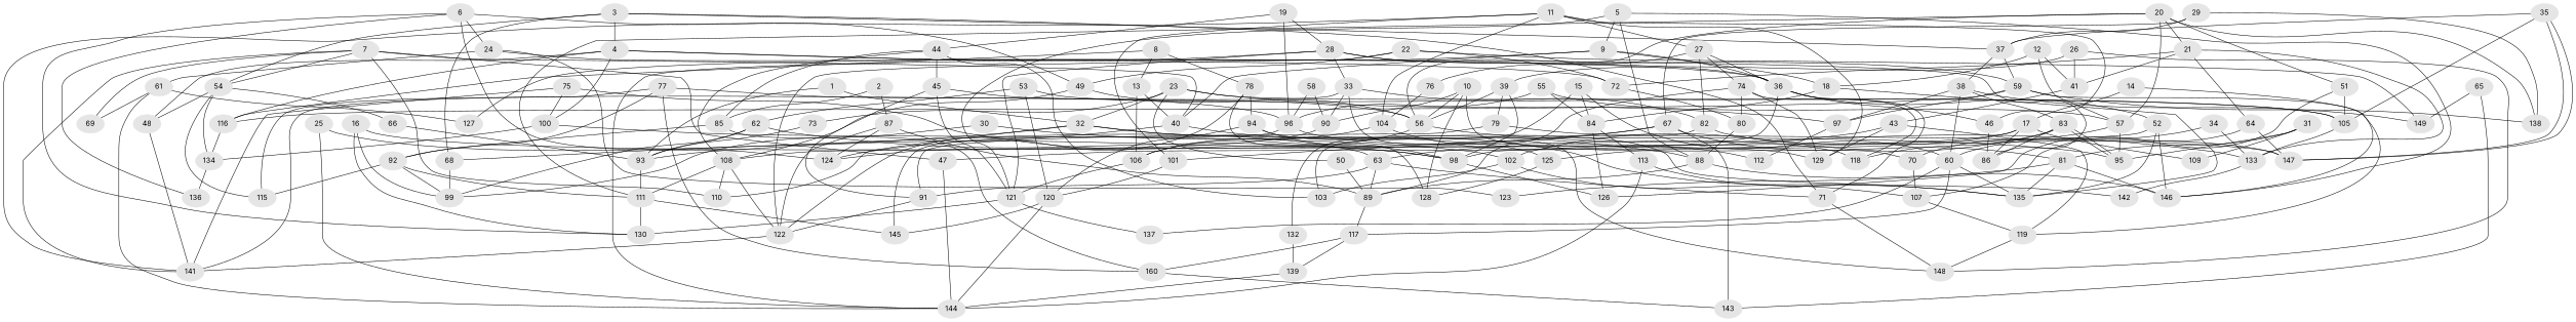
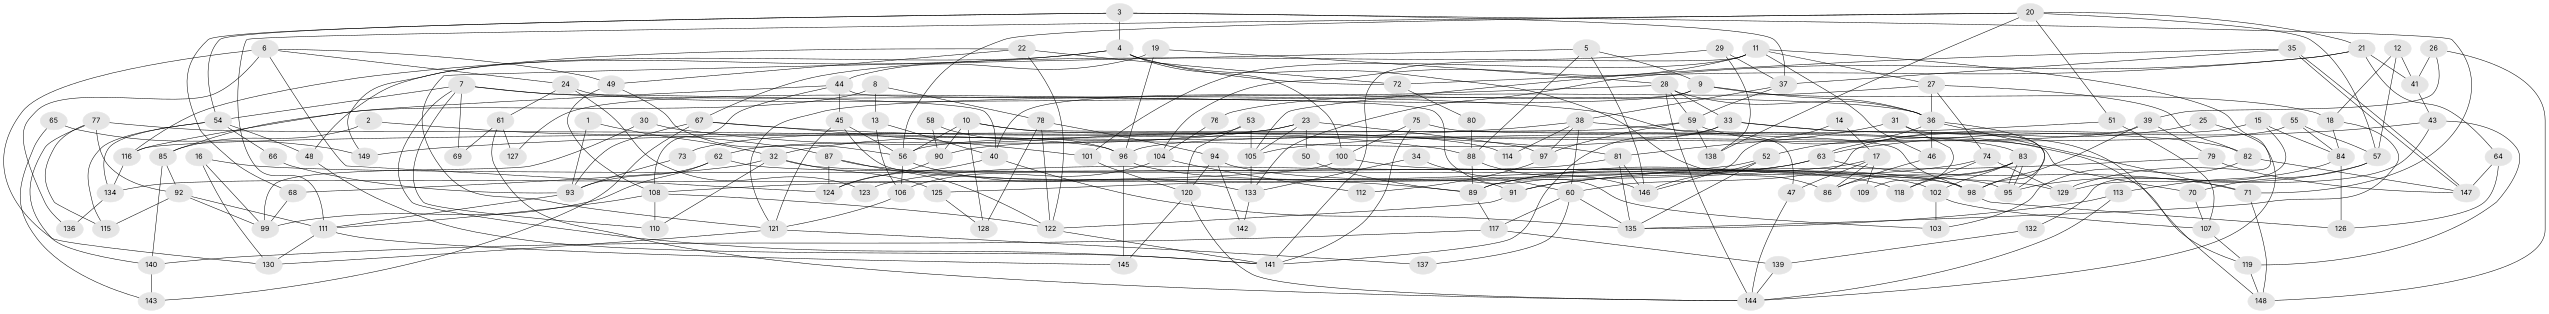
  graph {
    fontname=Inter
    node [color=gray90 fontname=Inter style=filled]
    edge [fontname=Inter]
    1
    32
    93
    68
    110
    125
    95
    111
    2
    85
    87
    92
-   140 [label=160]
+   140
    124
    122
    89
    3
    4
    37
    54
    71
    48
    72
    86
    100
    116
    59
    38
    66
    115
    134
    99
    148
    141
    80
    102
    5
    9
    88
    121
    146
    40
    18
    36
    127
    130
    137
    6
    24
    49
    136
    61
    123
    56
    108
    7
    47
    69
    135
    144
    8
    13
    78
    106
    128
    94
    84
    46
    52
    98
    10
    70
    90
+   114
    133
    107
    11
    27
    101
    104
    129
    74
    76
    82
    120
    112
    12
    41
    57
    43
    14
    17
    109
    15
    60
    132
    117
    126
    113
    139
    16
    19
    28
    44
    96
    33
    45
    103
    118
    145
    20
    21
    51
    138
    64
    105
    147
    142
    22
    149
    23
    50
    73
    97
    25
    63
    91
    26
    39
    79
    119
    29
    67
    81
    143
    30
    31
    34
    35
    83
    53
    62
    55
    58
    65
    75
    77
    1 -- 32
    1 -- 93
    32 -- 68
    32 -- 110
    32 -- 125
    32 -- 95
    93 -- 111
    68 -- 99
    125 -- 128
    111 -- 130
    111 -- 145
    2 -- 85
    2 -- 87
    85 -- 92
    85 -- 140
    87 -- 124
    87 -- 122
    87 -- 89
    92 -- 111
    92 -- 115
    92 -- 99
    140 -- 143
    122 -- 141
    89 -- 117
    3 -- 68
    3 -- 4
    3 -- 37
    3 -- 54
    3 -- 71
    4 -- 48
    4 -- 72
    4 -- 86
    4 -- 100
    4 -- 116
    37 -- 59
    37 -- 38
    54 -- 48
    54 -- 66
    54 -- 115
    54 -- 134
    71 -- 148
    48 -- 141
    72 -- 80
    100 -- 134
    100 -- 102
    116 -- 134
    59 -- 116
    59 -- 138
    59 -- 97
    59 -- 119
+   38 -- 114
    38 -- 60
    38 -- 149
    38 -- 97
    38 -- 83
    66 -- 93
    134 -- 136
    80 -- 88
    102 -- 107
    102 -- 103
    5 -- 9
    5 -- 88
    5 -- 121
    5 -- 146
    9 -- 40
    9 -- 18
    9 -- 36
    9 -- 127
    88 -- 89
    88 -- 146
    121 -- 130
    121 -- 137
    40 -- 124
    40 -- 135
    18 -- 135
    18 -- 84
    36 -- 71
    36 -- 46
    36 -- 52
    36 -- 98
    6 -- 124
    6 -- 130
    6 -- 24
    6 -- 49
    6 -- 136
    24 -- 36
    24 -- 61
    24 -- 123
    49 -- 56
    49 -- 108
    61 -- 127
    61 -- 69
    61 -- 144
    56 -- 106
    56 -- 133
    108 -- 110
    108 -- 111
    108 -- 122
    7 -- 110
    7 -- 54
    7 -- 141
    7 -- 40
    7 -- 47
    7 -- 69
    47 -- 144
    8 -- 116
    8 -- 13
    8 -- 78
    13 -- 40
    13 -- 106
    78 -- 122
    78 -- 128
    78 -- 94
    106 -- 121
    94 -- 98
    94 -- 120
    94 -- 142
    84 -- 126
    84 -- 113
    46 -- 86
    52 -- 146
    52 -- 108
    52 -- 135
    98 -- 126
    10 -- 56
    10 -- 128
    10 -- 70
    10 -- 90
+   10 -- 114
    70 -- 107
    90 -- 124
    133 -- 142
    107 -- 119
    11 -- 141
    11 -- 46
    11 -- 27
    11 -- 101
    11 -- 104
    11 -- 129
    27 -- 36
    27 -- 74
    27 -- 76
    27 -- 82
    101 -- 120
    104 -- 106
    104 -- 112
    74 -- 89
-   74 -- 80
    74 -- 129
    74 -- 118
    76 -- 104
    82 -- 103
    82 -- 147
    120 -- 144
    120 -- 145
    12 -- 18
    12 -- 41
    12 -- 57
    41 -- 43
    57 -- 95
    57 -- 70
    43 -- 129
    43 -- 63
    43 -- 119
    14 -- 146
    14 -- 17
    17 -- 125
    17 -- 86
    17 -- 47
    17 -- 109
    15 -- 84
    15 -- 60
    15 -- 132
    60 -- 137
    60 -- 135
    60 -- 117
    132 -- 139
    117 -- 140
    117 -- 139
    113 -- 135
    113 -- 144
    139 -- 144
    16 -- 99
    16 -- 130
    16 -- 129
    19 -- 28
    19 -- 44
    19 -- 96
    28 -- 59
    28 -- 121
    28 -- 36
    28 -- 144
    28 -- 33
    44 -- 85
    44 -- 108
    44 -- 45
    44 -- 103
    96 -- 118
    96 -- 145
    33 -- 148
    33 -- 141
    33 -- 90
    33 -- 82
    45 -- 121
    45 -- 56
    45 -- 91
    20 -- 111
    20 -- 56
    20 -- 57
    20 -- 21
    20 -- 51
    20 -- 138
    21 -- 72
    21 -- 133
    21 -- 41
    21 -- 64
    51 -- 107
    51 -- 105
    64 -- 126
    64 -- 147
    105 -- 133
    22 -- 122
    22 -- 72
    22 -- 49
    22 -- 149
    23 -- 32
    23 -- 105
    23 -- 50
    23 -- 73
    23 -- 97
    50 -- 89
    73 -- 93
    97 -- 112
    25 -- 144
    25 -- 63
    63 -- 89
    63 -- 71
    63 -- 91
    91 -- 122
    26 -- 148
    26 -- 41
    26 -- 39
    39 -- 56
    39 -- 98
    39 -- 79
    79 -- 147
    79 -- 91
    119 -- 148
    29 -- 37
    29 -- 138
    29 -- 67
    67 -- 93
    67 -- 101
    67 -- 81
    67 -- 143
    81 -- 146
    81 -- 123
    81 -- 135
    30 -- 99
    30 -- 88
    31 -- 95
    31 -- 109
    31 -- 81
    34 -- 133
    34 -- 60
    35 -- 37
    35 -- 105
    35 -- 147
    35 -- 147
    83 -- 95
    83 -- 95
    83 -- 86
    83 -- 102
    83 -- 118
    53 -- 120
    53 -- 105
    53 -- 62
    62 -- 93
    62 -- 99
    62 -- 98
    55 -- 84
    55 -- 57
    55 -- 96
    58 -- 90
    58 -- 96
    65 -- 149
    65 -- 143
    75 -- 100
    75 -- 141
    75 -- 98
    77 -- 92
    77 -- 140
    77 -- 115
    77 -- 96
  }
